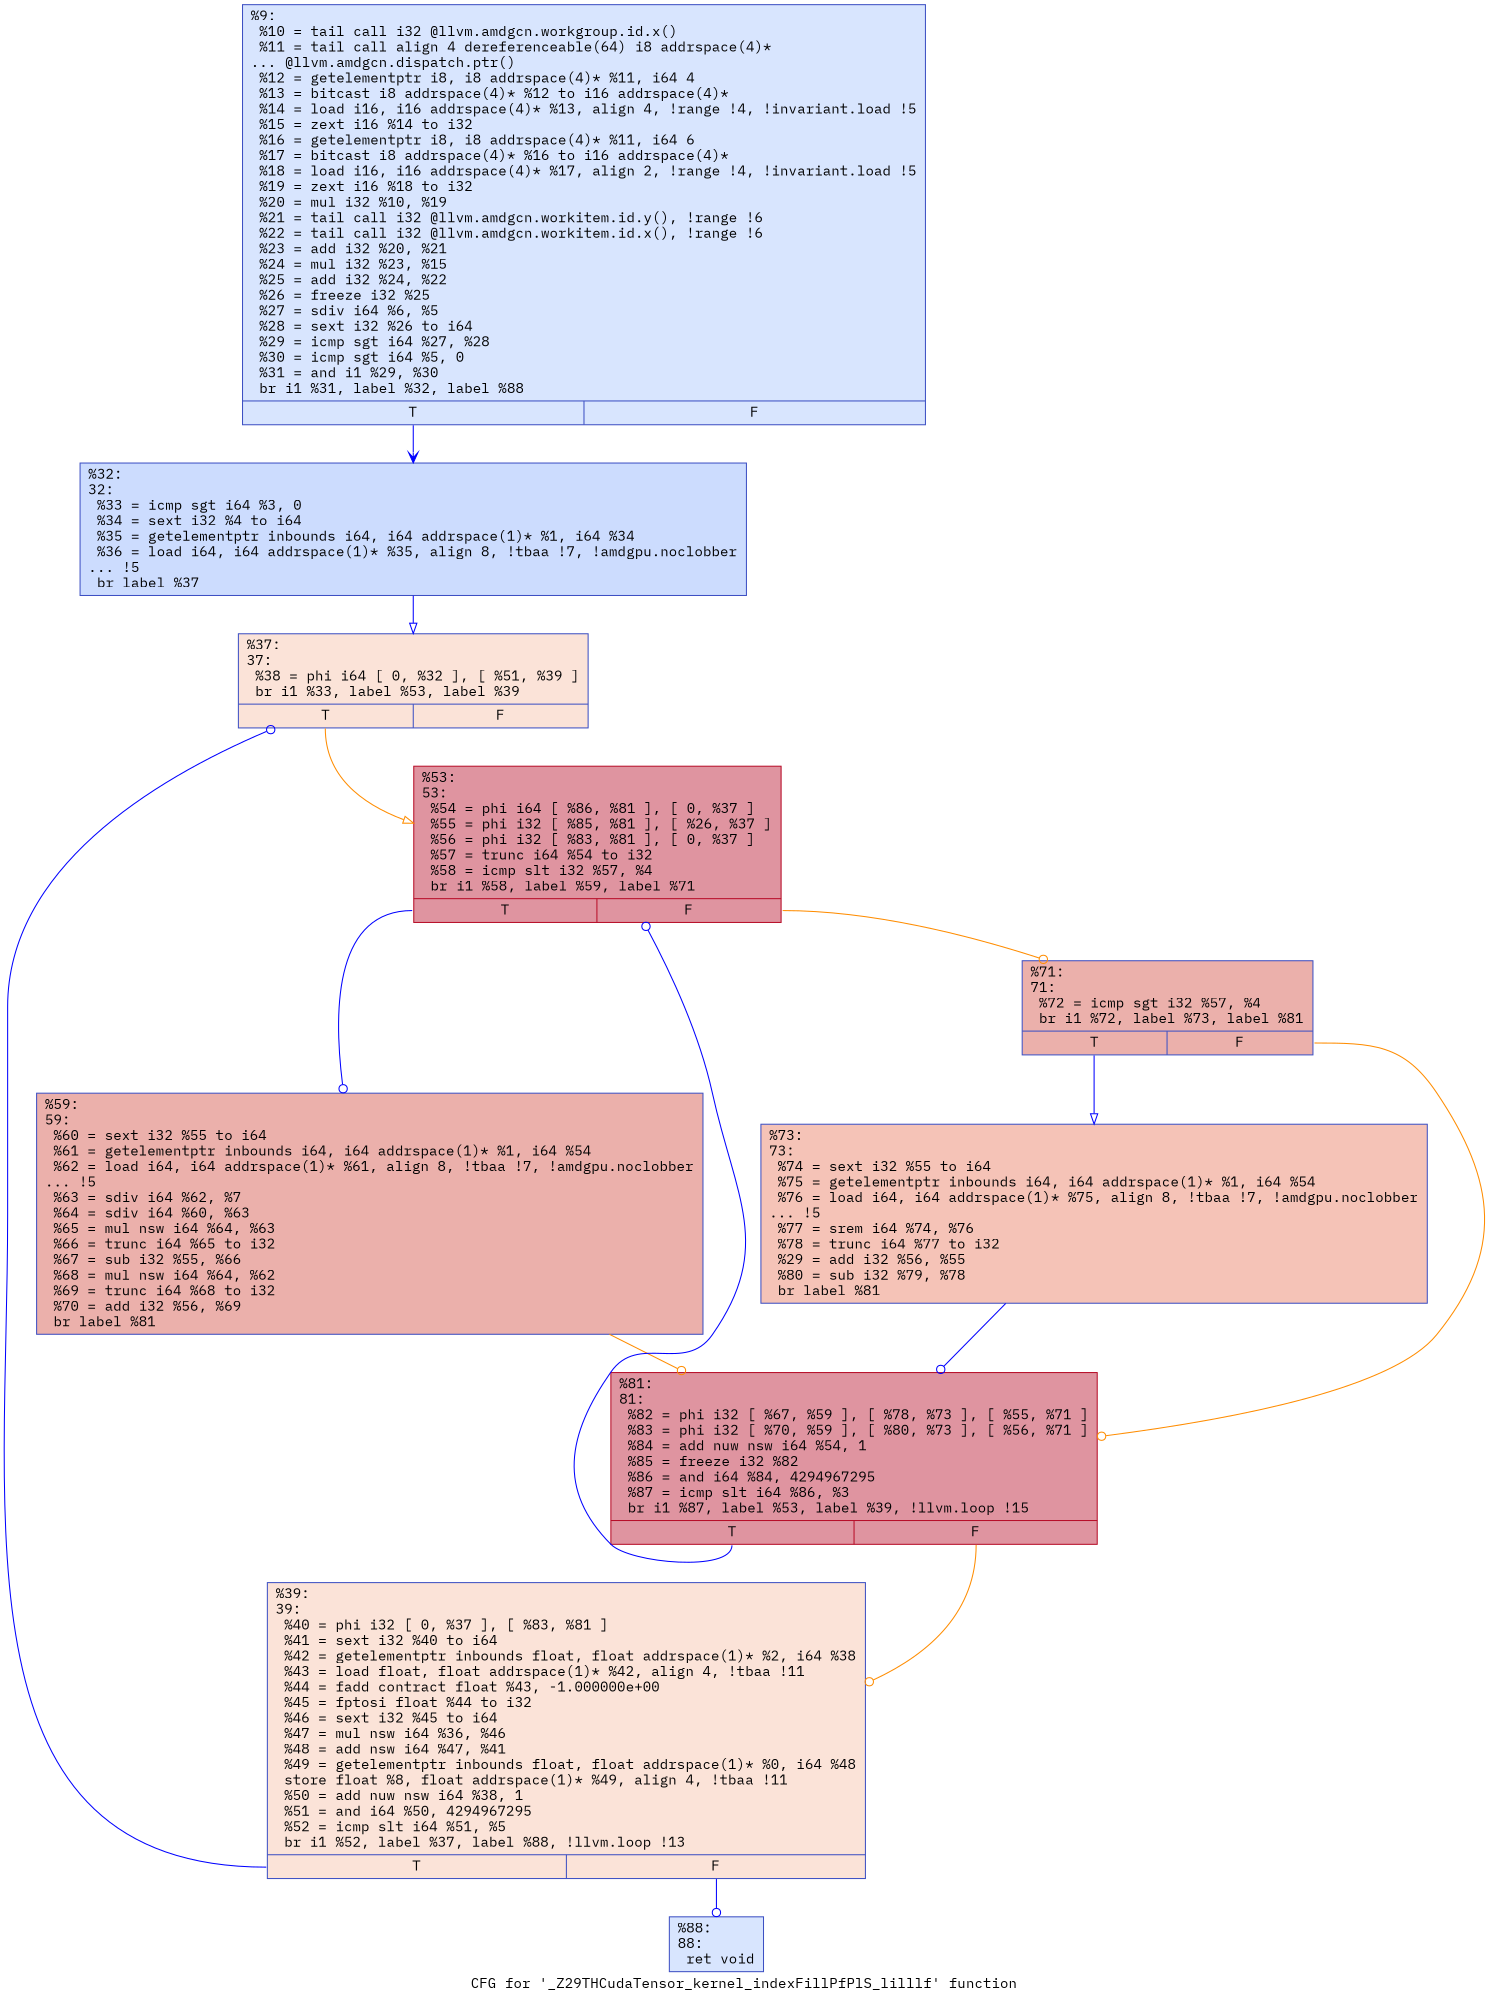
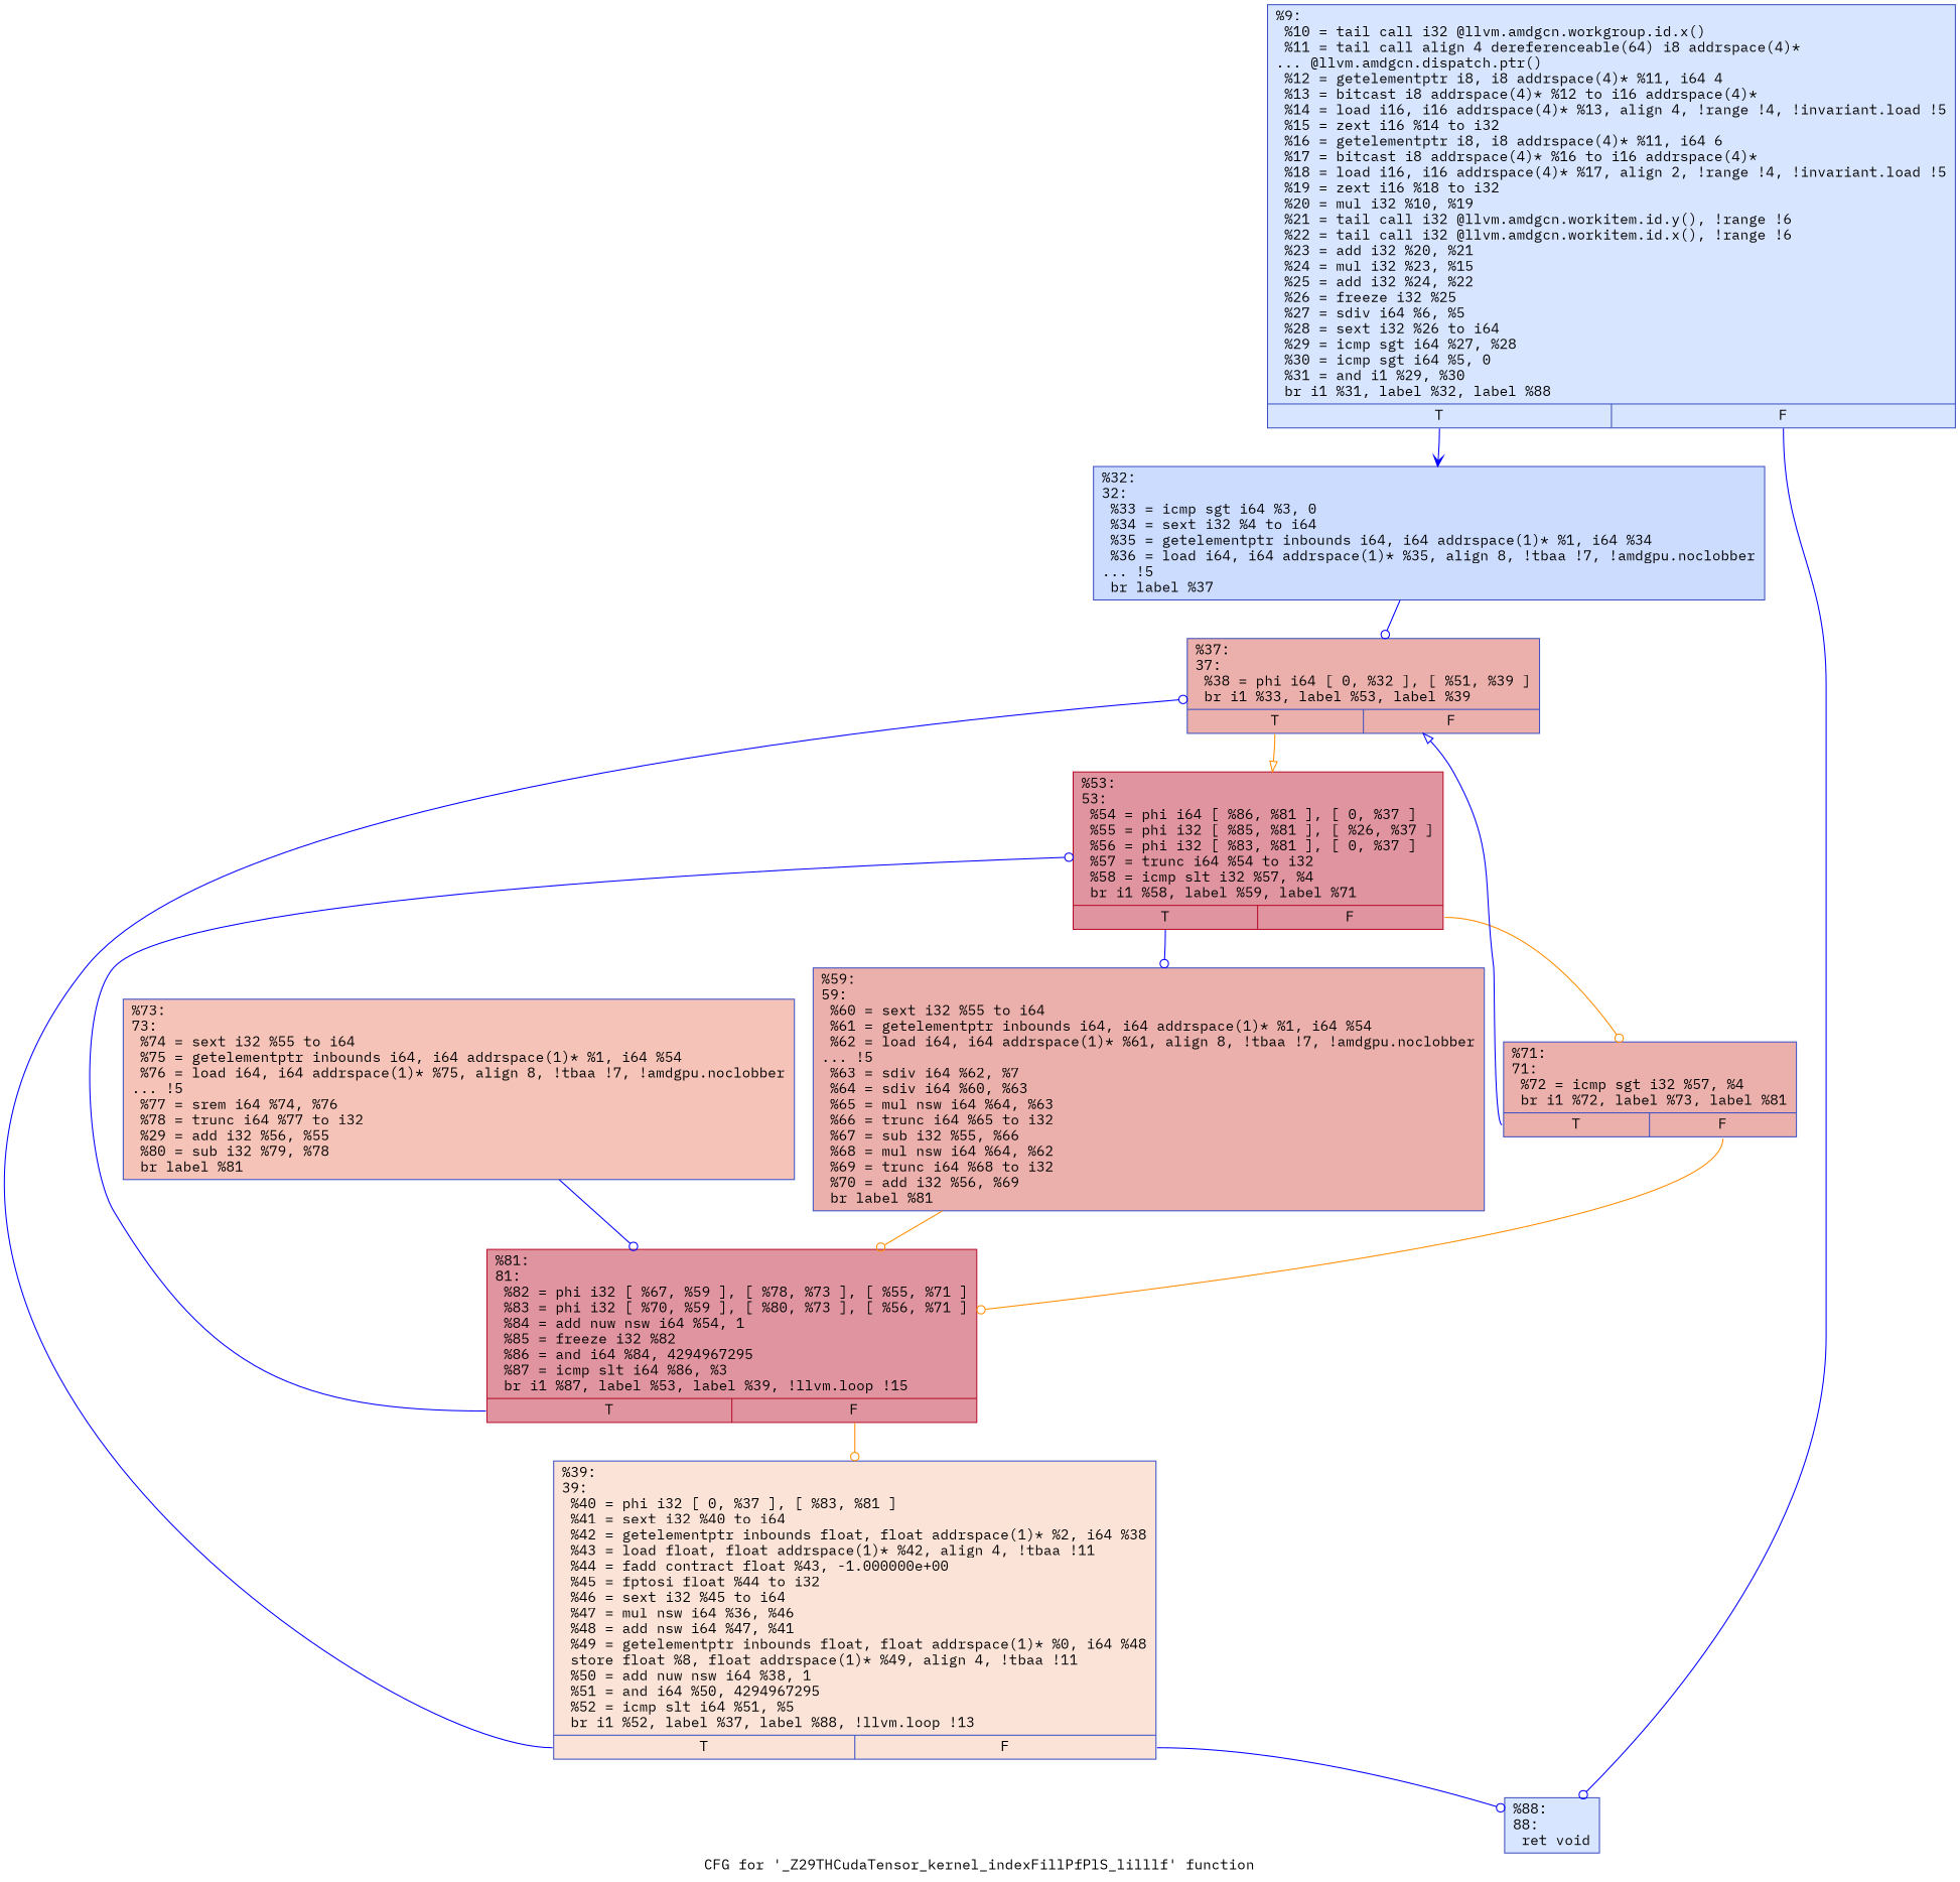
  digraph {
    fontname="IBM Plex Mono"
    label="CFG for '_Z29THCudaTensor_kernel_indexFillPfPlS_lilllf' function"
    node [color="#3d50c3ff" fillcolor="#a7c5fe70" fontname="IBM Plex Mono" shape=record style=filled]
    edge [arrowhead=odot color=blue fontname="IBM Plex Mono" tailport=s0]
    n1 [label="{%9:\l  %10 = tail call i32 @llvm.amdgcn.workgroup.id.x()\l  %11 = tail call align 4 dereferenceable(64) i8 addrspace(4)*\l... @llvm.amdgcn.dispatch.ptr()\l  %12 = getelementptr i8, i8 addrspace(4)* %11, i64 4\l  %13 = bitcast i8 addrspace(4)* %12 to i16 addrspace(4)*\l  %14 = load i16, i16 addrspace(4)* %13, align 4, !range !4, !invariant.load !5\l  %15 = zext i16 %14 to i32\l  %16 = getelementptr i8, i8 addrspace(4)* %11, i64 6\l  %17 = bitcast i8 addrspace(4)* %16 to i16 addrspace(4)*\l  %18 = load i16, i16 addrspace(4)* %17, align 2, !range !4, !invariant.load !5\l  %19 = zext i16 %18 to i32\l  %20 = mul i32 %10, %19\l  %21 = tail call i32 @llvm.amdgcn.workitem.id.y(), !range !6\l  %22 = tail call i32 @llvm.amdgcn.workitem.id.x(), !range !6\l  %23 = add i32 %20, %21\l  %24 = mul i32 %23, %15\l  %25 = add i32 %24, %22\l  %26 = freeze i32 %25\l  %27 = sdiv i64 %6, %5\l  %28 = sext i32 %26 to i64\l  %29 = icmp sgt i64 %27, %28\l  %30 = icmp sgt i64 %5, 0\l  %31 = and i1 %29, %30\l  br i1 %31, label %32, label %88\l|{<s0>T|<s1>F}}"]
    n2 [fillcolor="#8caffe70" label="{%32:\l32:                                               \l  %33 = icmp sgt i64 %3, 0\l  %34 = sext i32 %4 to i64\l  %35 = getelementptr inbounds i64, i64 addrspace(1)* %1, i64 %34\l  %36 = load i64, i64 addrspace(1)* %35, align 8, !tbaa !7, !amdgpu.noclobber\l... !5\l  br label %37\l}"]
    n3 [label="{%88:\l88:                                               \l  ret void\l}"]
-   n4 [fillcolor="#f6bfa670" label="{%37:\l37:                                               \l  %38 = phi i64 [ 0, %32 ], [ %51, %39 ]\l  br i1 %33, label %53, label %39\l|{<s0>T|<s1>F}}"]
+   n4 [fillcolor="#d24b4070" label="{%37:\l37:                                               \l  %38 = phi i64 [ 0, %32 ], [ %51, %39 ]\l  br i1 %33, label %53, label %39\l|{<s0>T|<s1>F}}"]
    n5 [color="#b70d28ff" fillcolor="#b70d2870" label="{%53:\l53:                                               \l  %54 = phi i64 [ %86, %81 ], [ 0, %37 ]\l  %55 = phi i32 [ %85, %81 ], [ %26, %37 ]\l  %56 = phi i32 [ %83, %81 ], [ 0, %37 ]\l  %57 = trunc i64 %54 to i32\l  %58 = icmp slt i32 %57, %4\l  br i1 %58, label %59, label %71\l|{<s0>T|<s1>F}}"]
    n6 [fillcolor="#d24b4070" label="{%59:\l59:                                               \l  %60 = sext i32 %55 to i64\l  %61 = getelementptr inbounds i64, i64 addrspace(1)* %1, i64 %54\l  %62 = load i64, i64 addrspace(1)* %61, align 8, !tbaa !7, !amdgpu.noclobber\l... !5\l  %63 = sdiv i64 %62, %7\l  %64 = sdiv i64 %60, %63\l  %65 = mul nsw i64 %64, %63\l  %66 = trunc i64 %65 to i32\l  %67 = sub i32 %55, %66\l  %68 = mul nsw i64 %64, %62\l  %69 = trunc i64 %68 to i32\l  %70 = add i32 %56, %69\l  br label %81\l}"]
    n7 [fillcolor="#d24b4070" label="{%71:\l71:                                               \l  %72 = icmp sgt i32 %57, %4\l  br i1 %72, label %73, label %81\l|{<s0>T|<s1>F}}"]
    n8 [fillcolor="#f6bfa670" label="{%39:\l39:                                               \l  %40 = phi i32 [ 0, %37 ], [ %83, %81 ]\l  %41 = sext i32 %40 to i64\l  %42 = getelementptr inbounds float, float addrspace(1)* %2, i64 %38\l  %43 = load float, float addrspace(1)* %42, align 4, !tbaa !11\l  %44 = fadd contract float %43, -1.000000e+00\l  %45 = fptosi float %44 to i32\l  %46 = sext i32 %45 to i64\l  %47 = mul nsw i64 %36, %46\l  %48 = add nsw i64 %47, %41\l  %49 = getelementptr inbounds float, float addrspace(1)* %0, i64 %48\l  store float %8, float addrspace(1)* %49, align 4, !tbaa !11\l  %50 = add nuw nsw i64 %38, 1\l  %51 = and i64 %50, 4294967295\l  %52 = icmp slt i64 %51, %5\l  br i1 %52, label %37, label %88, !llvm.loop !13\l|{<s0>T|<s1>F}}"]
    n9 [color="#b70d28ff" fillcolor="#b70d2870" label="{%81:\l81:                                               \l  %82 = phi i32 [ %67, %59 ], [ %78, %73 ], [ %55, %71 ]\l  %83 = phi i32 [ %70, %59 ], [ %80, %73 ], [ %56, %71 ]\l  %84 = add nuw nsw i64 %54, 1\l  %85 = freeze i32 %82\l  %86 = and i64 %84, 4294967295\l  %87 = icmp slt i64 %86, %3\l  br i1 %87, label %53, label %39, !llvm.loop !15\l|{<s0>T|<s1>F}}"]
    n10 [fillcolor="#e8765c70" label="{%73:\l73:                                               \l  %74 = sext i32 %55 to i64\l  %75 = getelementptr inbounds i64, i64 addrspace(1)* %1, i64 %54\l  %76 = load i64, i64 addrspace(1)* %75, align 8, !tbaa !7, !amdgpu.noclobber\l... !5\l  %77 = srem i64 %74, %76\l  %78 = trunc i64 %77 to i32\l  %29 = add i32 %56, %55\l  %80 = sub i32 %79, %78\l  br label %81\l}"]
    n1 -> n2 [arrowhead=vee]
-   n2 -> n4 [arrowhead=onormal]
+   n1 -> n3 [tailport=s1]
+   n2 -> n4
    n4 -> n5 [arrowhead=onormal color=darkorange]
    n5 -> n6
    n5 -> n7 [color=darkorange tailport=s1]
    n6 -> n9 [color=darkorange]
    n7 -> n9 [color=darkorange tailport=s1]
-   n7 -> n10 [arrowhead=onormal]
+   n7 -> n4 [arrowhead=onormal]
    n8 -> n3 [tailport=s1]
    n8 -> n4
    n9 -> n5
    n9 -> n8 [color=darkorange tailport=s1]
    n10 -> n9
  }
